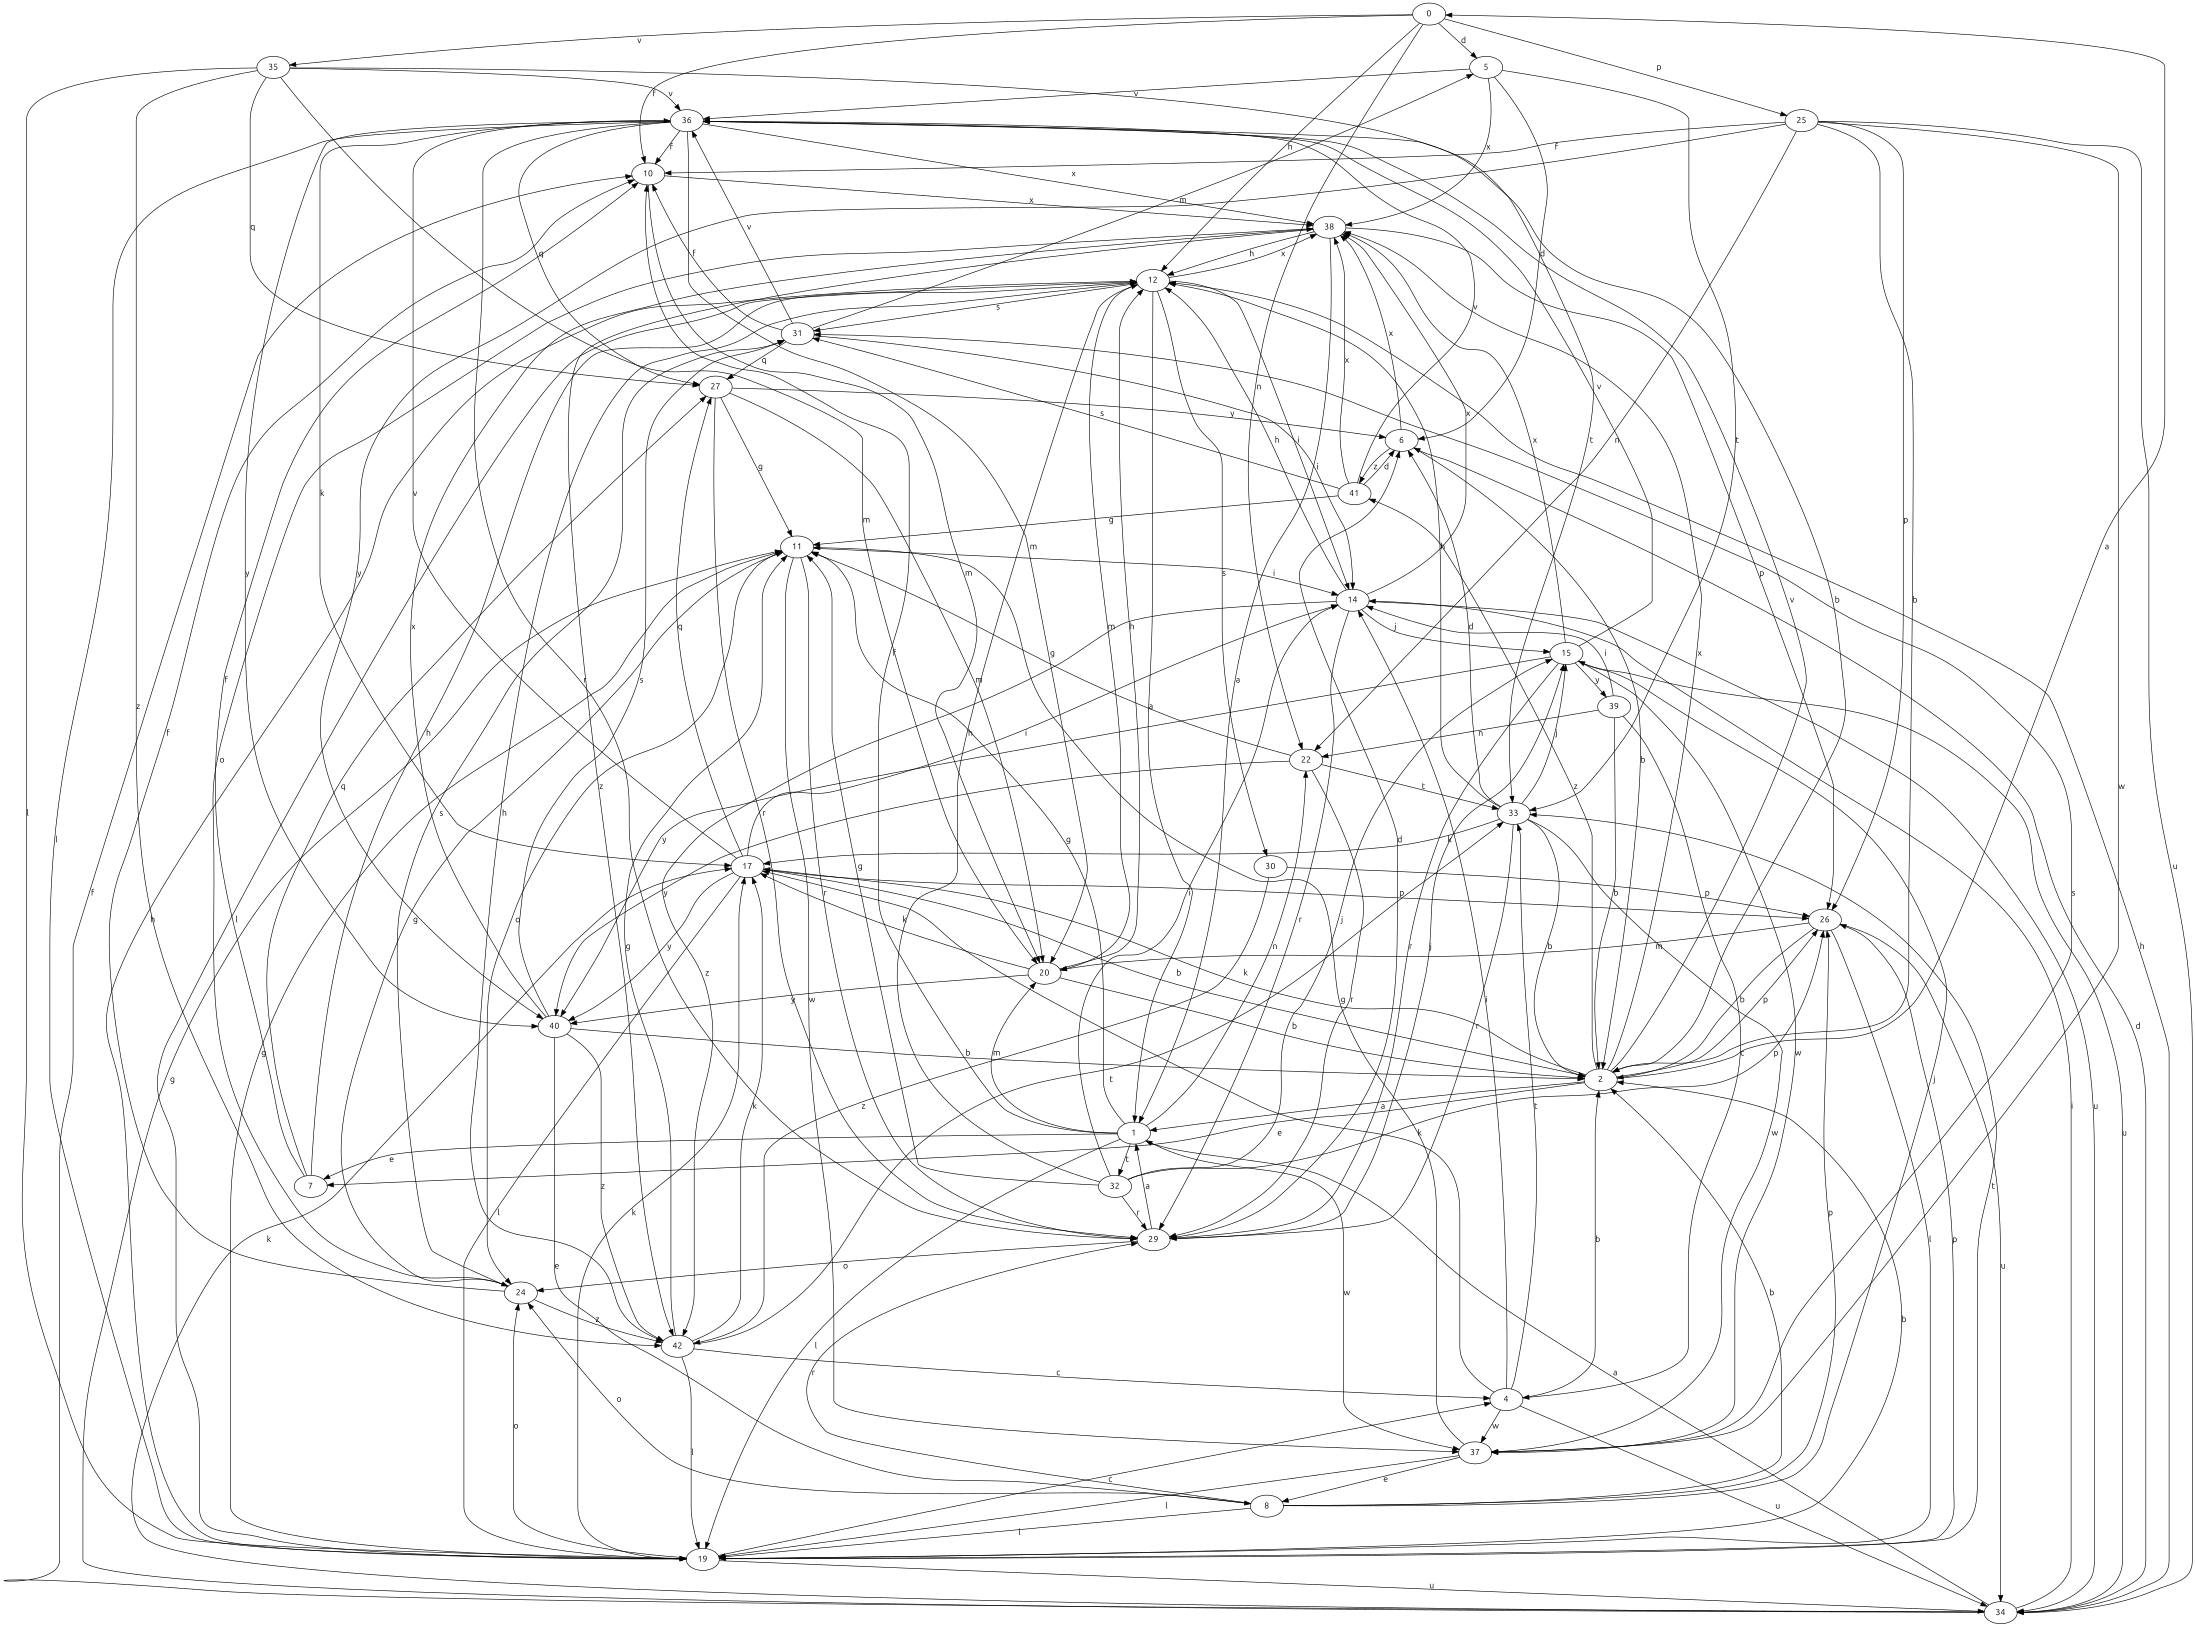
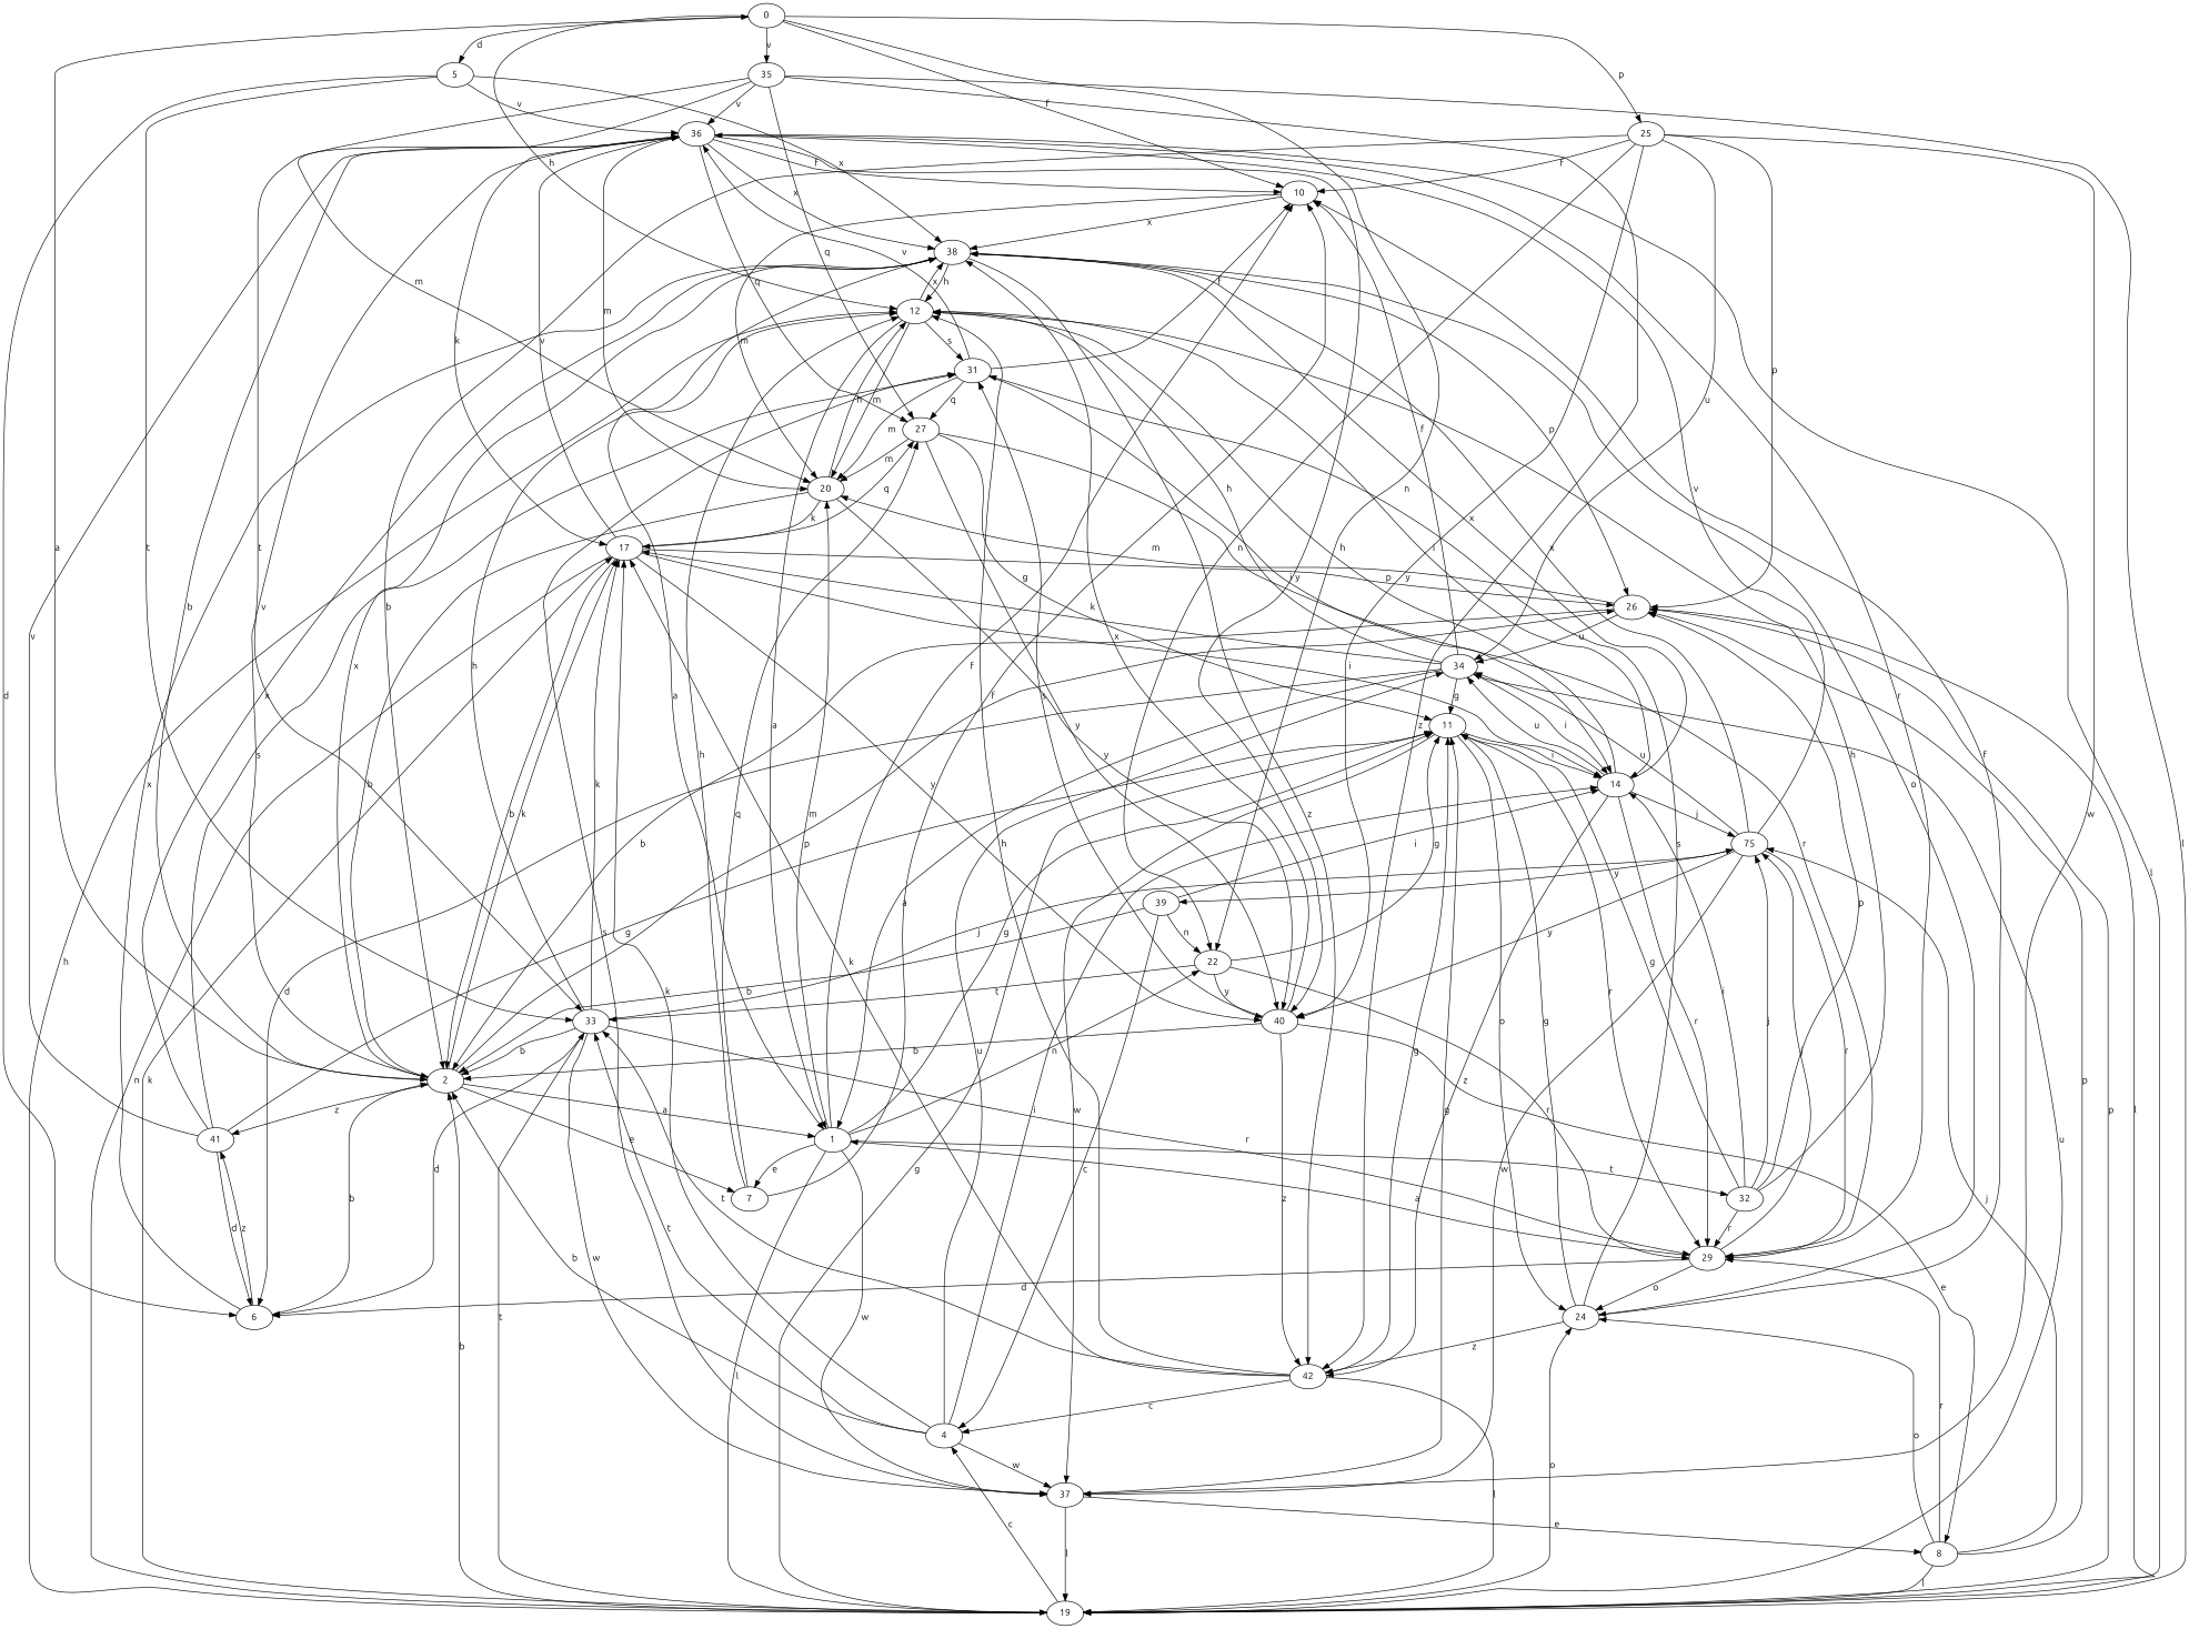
  strict digraph {
    fontname=Ubuntu
    node [fontname=Ubuntu]
    edge [fontname=Ubuntu]
    0
    5
    10
    12
    22
    25
    35
    36
    38
    33
    6
    20
    1
    19
    14
-   30
    31
    11
    29
    40
    37
    2
    26
    34
    27
    42
    7
    32
    24
    17
    4
-   15
+   15 [label=75]
    8
    41
    39
    0 -> 5 [label=d]
    0 -> 10 [label=f]
    0 -> 12 [label=h]
    0 -> 22 [label=n]
    0 -> 25 [label=p]
    0 -> 35 [label=v]
    5 -> 36 [label=v]
    5 -> 38 [label=x]
    5 -> 33 [label=t]
    5 -> 6 [label=d]
    10 -> 38 [label=x]
    10 -> 20 [label=m]
    12 -> 38 [label=x]
    12 -> 20 [label=m]
    12 -> 1 [label=a]
-   12 -> 19 [label=l]
    12 -> 14 [label=i]
-   12 -> 30 [label=s]
    12 -> 31 [label=s]
    22 -> 33 [label=t]
    22 -> 11 [label=g]
    22 -> 29 [label=r]
    22 -> 40 [label=y]
    25 -> 10 [label=f]
    25 -> 22 [label=n]
    25 -> 40 [label=y]
    25 -> 37 [label=w]
    25 -> 2 [label=b]
    25 -> 26 [label=p]
    25 -> 34 [label=u]
    35 -> 36 [label=v]
    35 -> 33 [label=t]
    35 -> 20 [label=m]
    35 -> 19 [label=l]
    35 -> 27 [label=q]
    35 -> 42 [label=z]
    36 -> 10 [label=f]
    36 -> 38 [label=x]
    36 -> 20 [label=m]
    36 -> 19 [label=l]
    36 -> 29 [label=r]
    36 -> 40 [label=y]
    36 -> 2 [label=b]
    36 -> 27 [label=q]
    36 -> 17 [label=k]
    38 -> 12 [label=h]
    38 -> 1 [label=a]
    38 -> 26 [label=p]
    38 -> 42 [label=z]
    38 -> 24 [label=o]
    33 -> 12 [label=h]
    33 -> 6 [label=d]
    33 -> 29 [label=r]
    33 -> 37 [label=w]
    33 -> 2 [label=b]
    33 -> 17 [label=k]
    33 -> 15 [label=j]
    6 -> 38 [label=x]
    6 -> 2 [label=b]
    6 -> 41 [label=z]
    20 -> 12 [label=h]
    20 -> 40 [label=y]
    20 -> 2 [label=b]
    20 -> 17 [label=k]
    1 -> 10 [label=f]
    1 -> 22 [label=n]
    1 -> 20 [label=m]
    1 -> 19 [label=l]
    1 -> 11 [label=g]
    1 -> 37 [label=w]
    1 -> 7 [label=e]
    1 -> 32 [label=t]
    19 -> 12 [label=h]
    19 -> 33 [label=t]
    19 -> 11 [label=g]
    19 -> 2 [label=b]
    19 -> 26 [label=p]
    19 -> 34 [label=u]
    19 -> 24 [label=o]
    19 -> 17 [label=k]
    19 -> 4 [label=c]
    14 -> 12 [label=h]
    14 -> 38 [label=x]
    14 -> 29 [label=r]
    14 -> 34 [label=u]
    14 -> 42 [label=z]
    14 -> 15 [label=j]
-   30 -> 26 [label=p]
-   30 -> 42 [label=z]
    31 -> 10 [label=f]
    31 -> 36 [label=v]
-   31 -> 5 [label=m]
+   31 -> 20 [label=m]
    31 -> 14 [label=i]
    31 -> 27 [label=q]
    11 -> 14 [label=i]
    11 -> 29 [label=r]
    11 -> 37 [label=w]
    11 -> 24 [label=o]
    29 -> 6 [label=d]
    29 -> 1 [label=a]
    29 -> 24 [label=o]
    29 -> 15 [label=j]
    40 -> 38 [label=x]
    40 -> 31 [label=s]
    40 -> 2 [label=b]
    40 -> 42 [label=z]
    40 -> 8 [label=e]
    37 -> 19 [label=l]
    37 -> 31 [label=s]
    37 -> 11 [label=g]
    37 -> 8 [label=e]
    2 -> 0 [label=a]
    2 -> 36 [label=v]
    2 -> 38 [label=x]
    2 -> 1 [label=a]
    2 -> 26 [label=p]
    2 -> 7 [label=e]
    2 -> 17 [label=k]
    2 -> 41 [label=z]
    26 -> 20 [label=m]
    26 -> 19 [label=l]
    26 -> 2 [label=b]
    26 -> 34 [label=u]
    34 -> 10 [label=f]
    34 -> 12 [label=h]
    34 -> 6 [label=d]
    34 -> 1 [label=a]
    34 -> 14 [label=i]
    34 -> 11 [label=g]
    34 -> 17 [label=k]
    27 -> 20 [label=m]
    27 -> 11 [label=g]
    27 -> 29 [label=r]
-   27 -> 6 [label=y]
+   27 -> 40 [label=y]
    42 -> 12 [label=h]
    42 -> 33 [label=t]
    42 -> 19 [label=l]
    42 -> 11 [label=g]
    42 -> 17 [label=k]
    42 -> 4 [label=c]
    7 -> 10 [label=f]
    7 -> 12 [label=h]
    7 -> 27 [label=q]
    32 -> 12 [label=h]
    32 -> 14 [label=i]
    32 -> 11 [label=g]
    32 -> 29 [label=r]
    32 -> 26 [label=p]
    32 -> 15 [label=j]
    24 -> 10 [label=f]
    24 -> 31 [label=s]
    24 -> 11 [label=g]
    24 -> 42 [label=z]
    17 -> 36 [label=v]
-   17 -> 19 [label=l]
+   17 -> 19 [label=n]
    17 -> 14 [label=i]
    17 -> 40 [label=y]
    17 -> 2 [label=b]
    17 -> 26 [label=p]
    17 -> 27 [label=q]
    4 -> 33 [label=t]
    4 -> 14 [label=i]
    4 -> 37 [label=w]
    4 -> 2 [label=b]
    4 -> 34 [label=u]
    4 -> 17 [label=k]
    15 -> 36 [label=v]
    15 -> 38 [label=x]
    15 -> 29 [label=r]
    15 -> 40 [label=y]
    15 -> 37 [label=w]
    15 -> 34 [label=u]
    15 -> 39 [label=y]
    8 -> 19 [label=l]
    8 -> 29 [label=r]
-   8 -> 2 [label=b]
    8 -> 26 [label=p]
    8 -> 24 [label=o]
    8 -> 15 [label=j]
    41 -> 36 [label=v]
    41 -> 38 [label=x]
    41 -> 6 [label=d]
    41 -> 31 [label=s]
    41 -> 11 [label=g]
    39 -> 22 [label=n]
    39 -> 14 [label=i]
    39 -> 2 [label=b]
    39 -> 4 [label=c]
  }
